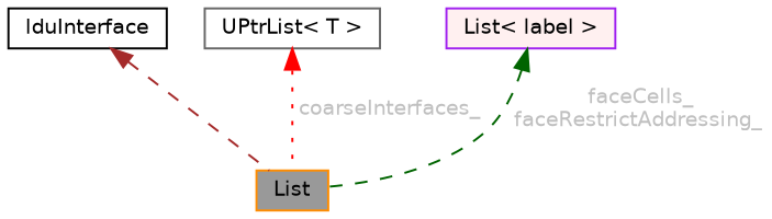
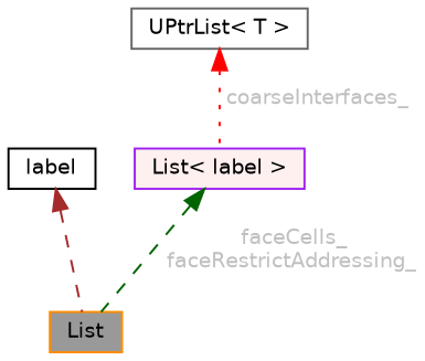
  digraph {
    node [fillcolor=white fontname=Helvetica fontsize=10 shape=box style=filled]
    edge [dir=back fontname=Helvetica fontsize=10 labelfontname=Helvetica labelfontsize=10 style=dashed fontcolor=grey]
    n1 [color=darkorange fillcolor=grey60 fontcolor=black height=0.2 label=List width=0.4]
-   n2 [color=black height=0.2 label=lduInterface width=0.4]
+   n2 [color=black height=0.2 label=label width=0.4]
    n3 [color=gray40 height=0.2 label="UPtrList\< T \>" width=0.4]
    n4 [color=purple fillcolor="#FFF0F0" height=0.2 label="List\< label \>" width=0.4]
    n2 -> n1 [color=brown fontcolor=""]
-   n3 -> n1 [color=red label=" coarseInterfaces_" style=dotted]
+   n3 -> n4 [color=red label=" coarseInterfaces_" style=dotted]
    n4 -> n1 [color=darkgreen label=" faceCells_\nfaceRestrictAddressing_"]
  }
